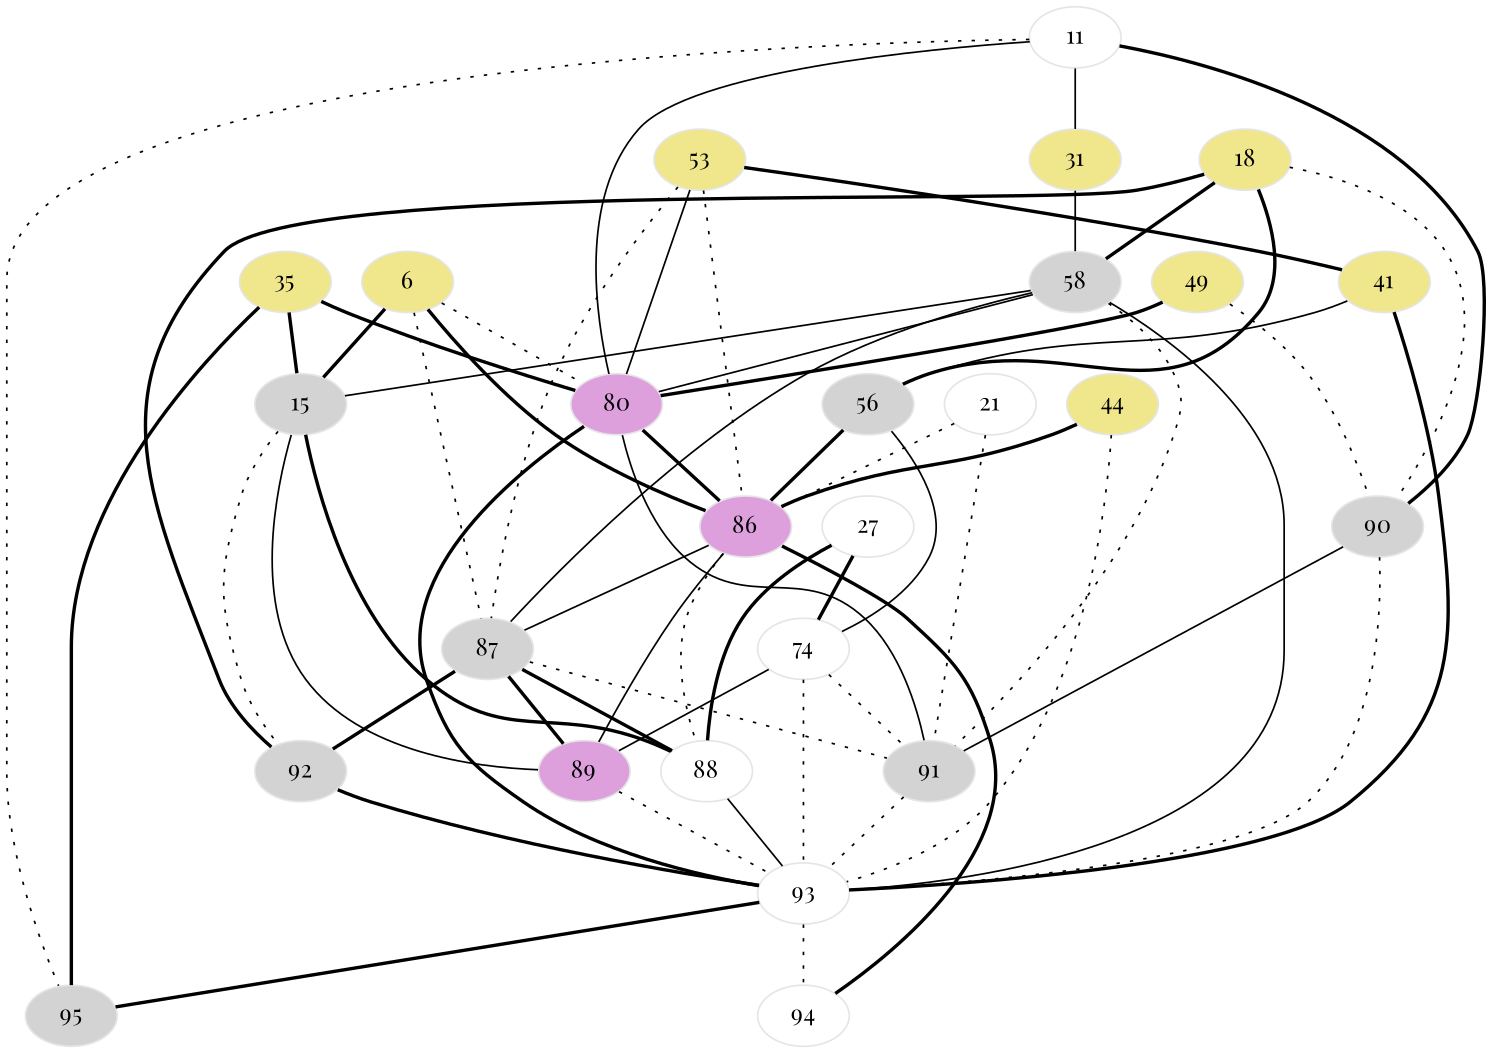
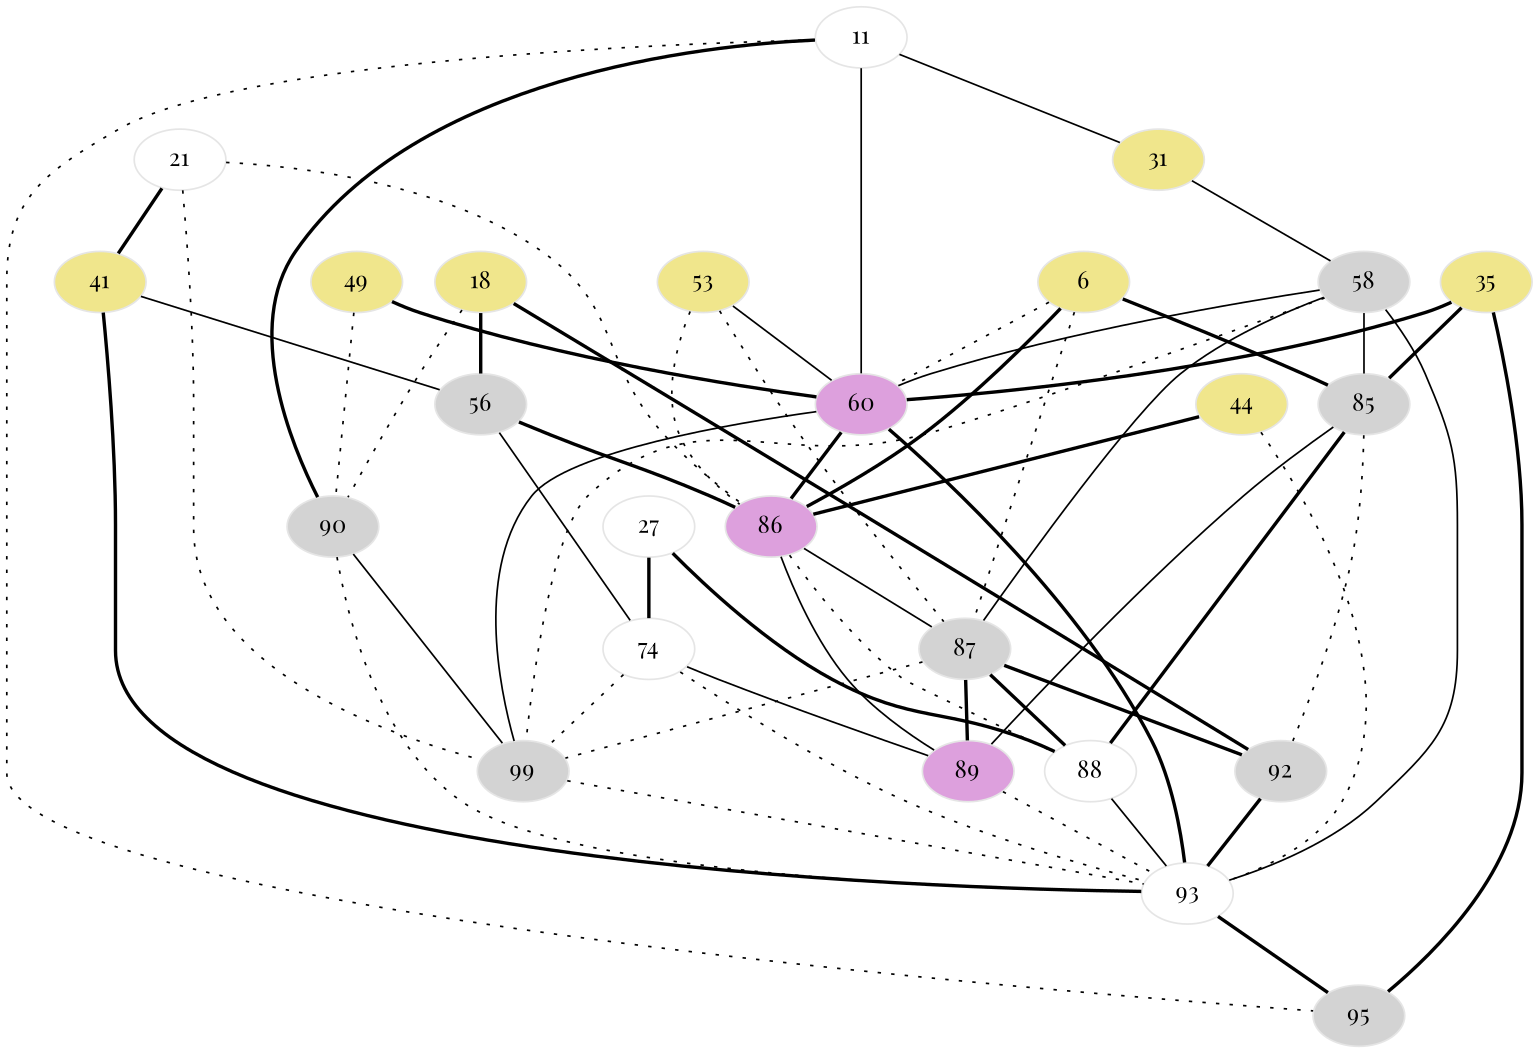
  graph {
    fontname="Playfair Display"
    node [color=gray90 fillcolor=lightgrey fontname="Playfair Display" style=filled]
    edge [fontname="Playfair Display" style=bold]
-   80 [fillcolor=plum super="+2+59+66"]
+   80 [fillcolor=plum super="+2+59+66" label=60]
    86 [fillcolor=plum super="+61+38+78"]
-   91 [super="+46+83"]
+   91 [super="+46+83" label=99]
    93 [fillcolor=white super="+71+22+55+84"]
    6 [fillcolor=khaki]
-   85 [super="+68+64" label=15]
+   85 [super="+68+64"]
    87 [super="+82+79"]
    92 [super="+17"]
    88 [fillcolor=white super="+77"]
    89 [fillcolor=plum super="+60+81"]
-   94 [fillcolor=white]
    11 [fillcolor=white super="+3"]
    31 [fillcolor=khaki]
    90 [super="+72+63"]
    95
    58 [super="+12+37+42+54"]
    56 [super="+24"]
    74 [fillcolor=white]
    18 [fillcolor=khaki]
    21 [fillcolor=white super="+14"]
    41 [fillcolor=khaki]
    27 [fillcolor=white]
    35 [fillcolor=khaki super="+32"]
    44 [fillcolor=khaki]
    49 [fillcolor=khaki]
    53 [fillcolor=khaki super="+47"]
    80 -- 86 [weight=2]
    80 -- 91 [style=solid weight=2]
    80 -- 93 [weight=6]
    86 -- 87 [style=solid]
    86 -- 88 [style=dotted weight=2]
    86 -- 89 [style=solid weight=2]
-   86 -- 94
    91 -- 93 [style=dotted weight=2]
-   93 -- 94 [style=dotted weight=2]
    93 -- 95
    6 -- 80 [style=dotted]
    6 -- 86
    6 -- 85
    6 -- 87 [style=dotted weight=2]
    85 -- 92 [style=dotted]
    85 -- 88 [weight=2]
    85 -- 89 [style=solid]
    87 -- 91 [style=dotted]
    87 -- 92 [weight=3]
    87 -- 88
    87 -- 89
    92 -- 93 [weight=2]
    88 -- 93 [style=solid]
    89 -- 93 [style=dotted weight=5]
    11 -- 80 [style=solid]
    11 -- 31 [style=solid weight=2]
    11 -- 90
    11 -- 95 [style=dotted]
    31 -- 58 [style=solid weight=2]
    90 -- 91 [style=solid weight=2]
    90 -- 93 [style=dotted weight=2]
    58 -- 80 [style=solid]
    58 -- 91 [style=dotted weight=2]
    58 -- 93 [style=solid weight=8]
    58 -- 85 [style=solid weight=3]
    58 -- 87 [style=solid weight=2]
    56 -- 86 [weight=2]
    56 -- 74 [style=solid]
    74 -- 91 [style=dotted]
    74 -- 93 [style=dotted]
    74 -- 89 [style=solid]
    18 -- 92
    18 -- 90 [style=dotted weight=2]
-   18 -- 58 [weight=2]
    18 -- 56
    21 -- 86 [style=dotted weight=2]
    21 -- 91 [style=dotted weight=2]
-   53 -- 41
+   21 -- 41
    41 -- 93
    41 -- 56 [style=solid weight=2]
    27 -- 88 [weight=2]
    27 -- 74
    35 -- 80 [weight=2]
    35 -- 85
    35 -- 95 [weight=2]
    44 -- 86
    44 -- 93 [style=dotted]
    49 -- 80
    49 -- 90 [style=dotted]
    53 -- 80 [style=solid]
    53 -- 86 [style=dotted]
    53 -- 87 [style=dotted]
  }
